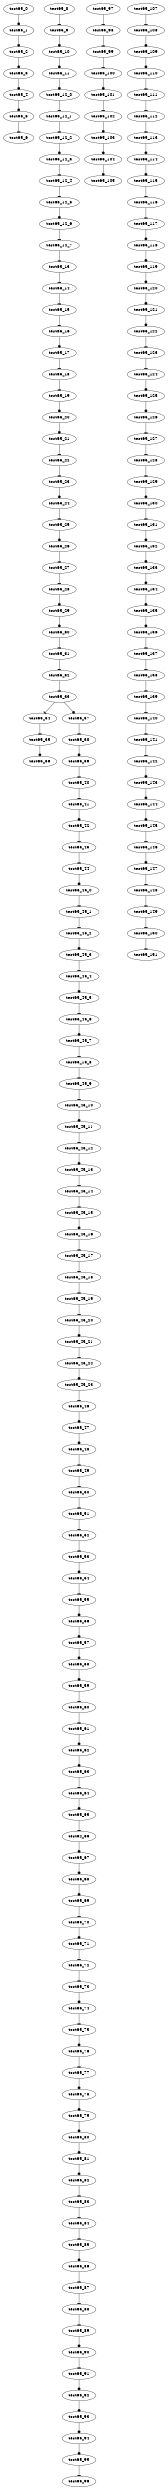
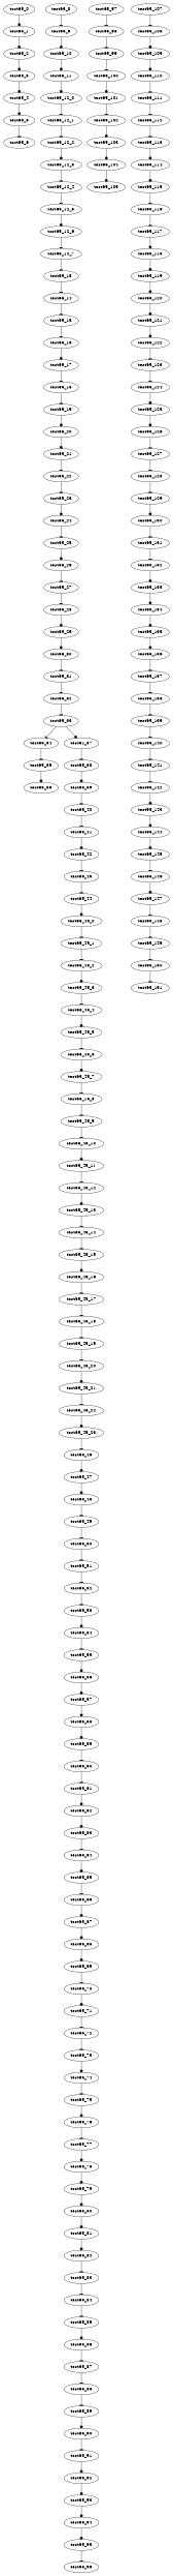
  digraph {
    edge [arrowhead=tee]
    test65_0
    test65_1
    test65_2
    test65_3
    test65_4
    test65_5
    test65_6
    test65_8
    test65_9
    test65_10
    test65_11
    test65_12_0
    test65_12_1
    test65_12_2
    test65_12_3
    test65_12_4
    test65_12_5
    test65_12_6
    test65_12_7
    test65_13
    test65_14
    test65_15
    test65_16
    test65_17
    test65_18
    test65_19
    test65_20
    test65_21
    test65_22
    test65_23
    test65_24
    test65_25
    test65_26
    test65_27
    test65_28
    test65_29
    test65_30
    test65_31
    test65_32
    test65_33
    test65_34
-   test65_37
+   test65_37 [label=test61_37]
    test65_35
    test65_36
    test65_38
    test65_39
    test65_40
    test65_41
    test65_42
    test65_43
    test65_44
    test65_45_0
    test65_45_1
    test65_45_2
    test65_45_3
    test65_45_4
    test65_45_5
    test65_45_6
    test65_45_7
    n60 [label=test65_15_8]
    test65_45_9
    test65_45_10
    test65_45_11
    test65_45_12
    test65_45_13
    test65_45_14
    test65_45_15
    test65_45_16
    test65_45_17
    test65_45_18
    test65_45_19
    test65_45_20
    test65_45_21
    test65_45_22
    test65_45_23
    test65_46
    test65_47
    test65_48
    test65_49
    test65_50
    test65_51
    test65_52
    test65_53
    test65_54
    test65_55
    test65_56
    test65_57
    test65_58
    test65_59
    test65_60
    test65_61
    test65_62
    test65_63
    test65_64
    test65_65
-   test65_66 [label=test62_66]
+   test65_66
    test65_67
    test65_68
    test65_69
    test65_70
    test65_71
    test65_72
    test65_73
    test65_74
    test65_75
    test65_76
    test65_77
    test65_78
    test65_79
    test65_80
    test65_81
    test65_82
    test65_83
    test65_84
    test65_85
    test65_86
    test65_87
    test65_88
    test65_89
    test65_90
    test65_91
    test65_92
    test65_93
    test65_94
    test65_95
    test65_96
    test65_97
    test65_98
    test65_99
    test65_100
    test65_101
    test65_102
    test65_103
    test65_104
    test65_105
    test65_107
    test65_108
    test65_109
    test65_110
    test65_111
    test65_112
    test65_113
    test65_114
    test65_115
    test65_116
    test65_117
    test65_118
    test65_119
    test65_120
    test65_121
    test65_122
    test65_123
    test65_124
    test65_125
    test65_126
    test65_127
    test65_128
    test65_129
    test65_130
    test65_131
    test65_132
    test65_133
    test65_134
    test65_135
    test65_136
    test65_137
    test65_138
    test65_139
    test65_140
    test65_141
    test65_142
    n172 [label=test95_143]
    test65_144
    test65_145
    test65_146
    test65_147
    test65_148
    test65_149
    test65_150
    test65_151
    test65_0 -> test65_1 [arrowhead=dot]
    test65_1 -> test65_2 [arrowhead=dot]
    test65_2 -> test65_3 [arrowhead=dot]
    test65_3 -> test65_4 [arrowhead=dot]
    test65_4 -> test65_5 [arrowhead=dot]
    test65_5 -> test65_6
    test65_8 -> test65_9
    test65_9 -> test65_10 [arrowhead=dot]
    test65_10 -> test65_11 [arrowhead=dot]
    test65_11 -> test65_12_0 [arrowhead=dot]
    test65_12_0 -> test65_12_1
    test65_12_1 -> test65_12_2
    test65_12_2 -> test65_12_3 [arrowhead=dot]
    test65_12_3 -> test65_12_4
    test65_12_4 -> test65_12_5
    test65_12_5 -> test65_12_6 [arrowhead=dot]
    test65_12_6 -> test65_12_7
    test65_12_7 -> test65_13
    test65_13 -> test65_14
    test65_14 -> test65_15
    test65_15 -> test65_16
    test65_16 -> test65_17 [arrowhead=dot]
    test65_17 -> test65_18
    test65_18 -> test65_19
    test65_19 -> test65_20 [arrowhead=dot]
    test65_20 -> test65_21 [arrowhead=dot]
    test65_21 -> test65_22
    test65_22 -> test65_23
    test65_23 -> test65_24 [arrowhead=dot]
    test65_24 -> test65_25
    test65_25 -> test65_26 [arrowhead=dot]
    test65_26 -> test65_27
    test65_27 -> test65_28
    test65_28 -> test65_29 [arrowhead=dot]
    test65_29 -> test65_30 [arrowhead=dot]
    test65_30 -> test65_31
    test65_31 -> test65_32
    test65_32 -> test65_33
    test65_33 -> test65_34
    test65_33 -> test65_37 [arrowhead=dot]
    test65_34 -> test65_35
    test65_37 -> test65_38
    test65_35 -> test65_36 [arrowhead=dot]
    test65_38 -> test65_39 [arrowhead=dot]
    test65_39 -> test65_40
    test65_40 -> test65_41
    test65_41 -> test65_42 [arrowhead=dot]
    test65_42 -> test65_43
    test65_43 -> test65_44
    test65_44 -> test65_45_0 [arrowhead=dot]
    test65_45_0 -> test65_45_1
    test65_45_1 -> test65_45_2
    test65_45_2 -> test65_45_3 [arrowhead=dot]
    test65_45_3 -> test65_45_4
    test65_45_4 -> test65_45_5 [arrowhead=dot]
    test65_45_5 -> test65_45_6
    test65_45_6 -> test65_45_7 [arrowhead=dot]
    test65_45_7 -> n60
    n60 -> test65_45_9
    test65_45_9 -> test65_45_10
    test65_45_10 -> test65_45_11 [arrowhead=dot]
    test65_45_11 -> test65_45_12
    test65_45_12 -> test65_45_13 [arrowhead=dot]
    test65_45_13 -> test65_45_14
    test65_45_14 -> test65_45_15
    test65_45_15 -> test65_45_16 [arrowhead=dot]
    test65_45_16 -> test65_45_17
    test65_45_17 -> test65_45_18
    test65_45_18 -> test65_45_19
    test65_45_19 -> test65_45_20
    test65_45_20 -> test65_45_21 [arrowhead=dot]
    test65_45_21 -> test65_45_22
    test65_45_22 -> test65_45_23 [arrowhead=dot]
    test65_45_23 -> test65_46
    test65_46 -> test65_47 [arrowhead=dot]
    test65_47 -> test65_48 [arrowhead=dot]
    test65_48 -> test65_49
    test65_49 -> test65_50
    test65_50 -> test65_51
    test65_51 -> test65_52
    test65_52 -> test65_53
    test65_53 -> test65_54 [arrowhead=dot]
    test65_54 -> test65_55
    test65_55 -> test65_56 [arrowhead=dot]
    test65_56 -> test65_57 [arrowhead=dot]
    test65_57 -> test65_58 [arrowhead=dot]
    test65_58 -> test65_59 [arrowhead=dot]
    test65_59 -> test65_60
    test65_60 -> test65_61
    test65_61 -> test65_62 [arrowhead=dot]
    test65_62 -> test65_63 [arrowhead=dot]
    test65_63 -> test65_64
    test65_64 -> test65_65 [arrowhead=dot]
    test65_65 -> test65_66
    test65_66 -> test65_67 [arrowhead=dot]
    test65_67 -> test65_68 [arrowhead=dot]
    test65_68 -> test65_69 [arrowhead=dot]
    test65_69 -> test65_70
    test65_70 -> test65_71 [arrowhead=dot]
    test65_71 -> test65_72
    test65_72 -> test65_73
    test65_73 -> test65_74 [arrowhead=dot]
    test65_74 -> test65_75
    test65_75 -> test65_76 [arrowhead=dot]
    test65_76 -> test65_77
    test65_77 -> test65_78 [arrowhead=dot]
    test65_78 -> test65_79 [arrowhead=dot]
    test65_79 -> test65_80 [arrowhead=dot]
    test65_80 -> test65_81 [arrowhead=dot]
    test65_81 -> test65_82 [arrowhead=dot]
    test65_82 -> test65_83
    test65_83 -> test65_84
    test65_84 -> test65_85
    test65_85 -> test65_86 [arrowhead=dot]
    test65_86 -> test65_87
    test65_87 -> test65_88
    test65_88 -> test65_89
    test65_89 -> test65_90 [arrowhead=dot]
    test65_90 -> test65_91
    test65_91 -> test65_92 [arrowhead=dot]
    test65_92 -> test65_93 [arrowhead=dot]
    test65_93 -> test65_94 [arrowhead=dot]
    test65_94 -> test65_95 [arrowhead=dot]
    test65_95 -> test65_96
    test65_97 -> test65_98
    test65_98 -> test65_99
    test65_99 -> test65_100
    test65_100 -> test65_101 [arrowhead=dot]
    test65_101 -> test65_102
    test65_102 -> test65_103 [arrowhead=dot]
    test65_103 -> test65_104 [arrowhead=dot]
    test65_104 -> test65_105 [arrowhead=dot]
    test65_107 -> test65_108
    test65_108 -> test65_109 [arrowhead=dot]
    test65_109 -> test65_110 [arrowhead=dot]
    test65_110 -> test65_111
    test65_111 -> test65_112
    test65_112 -> test65_113
    test65_113 -> test65_114 [arrowhead=dot]
    test65_114 -> test65_115 [arrowhead=dot]
    test65_115 -> test65_116
    test65_116 -> test65_117
    test65_117 -> test65_118 [arrowhead=dot]
    test65_118 -> test65_119 [arrowhead=dot]
    test65_119 -> test65_120 [arrowhead=dot]
    test65_120 -> test65_121 [arrowhead=dot]
    test65_121 -> test65_122 [arrowhead=dot]
    test65_122 -> test65_123
    test65_123 -> test65_124
    test65_124 -> test65_125 [arrowhead=dot]
    test65_125 -> test65_126 [arrowhead=dot]
    test65_126 -> test65_127
    test65_127 -> test65_128
    test65_128 -> test65_129
    test65_129 -> test65_130 [arrowhead=dot]
    test65_130 -> test65_131
-   test65_131 -> test65_132 [arrowhead=dot]
+   test65_131 -> test65_132
    test65_132 -> test65_133 [arrowhead=dot]
    test65_133 -> test65_134 [arrowhead=dot]
    test65_134 -> test65_135 [arrowhead=dot]
    test65_135 -> test65_136 [arrowhead=dot]
    test65_136 -> test65_137
    test65_137 -> test65_138
    test65_138 -> test65_139
    test65_139 -> test65_140
    test65_140 -> test65_141
    test65_141 -> test65_142
    test65_142 -> n172 [arrowhead=dot]
    n172 -> test65_144 [arrowhead=dot]
    test65_144 -> test65_145 [arrowhead=dot]
    test65_145 -> test65_146
    test65_146 -> test65_147 [arrowhead=dot]
    test65_147 -> test65_148
    test65_148 -> test65_149
    test65_149 -> test65_150
    test65_150 -> test65_151
  }
